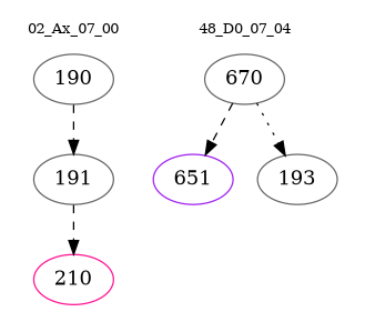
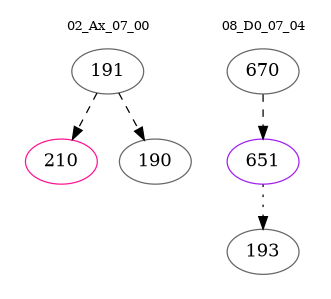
  digraph {
    node [color=gray40]
    edge [color=black style=dashed]
    n1 [label=191]
    n2 [color=deeppink label=210]
    n3 [label=190]
    n4 [label=670]
    n5 [color=purple label=651]
    n6 [label=193]
    subgraph cluster_1 {
      color=white
      fontsize=10
      label="02_Ax_07_00"
      n1
      n2
      n3
    }
    subgraph cluster_2 {
      color=white
      fontsize=10
-     label="48_D0_07_04"
+     label="08_D0_07_04"
      n4
      n5
      n6
    }
    n1 -> n2
-   n3 -> n1
+   n1 -> n3
    n4 -> n5
-   n4 -> n6 [style=dotted]
+   n5 -> n6 [style=dotted]
  }
